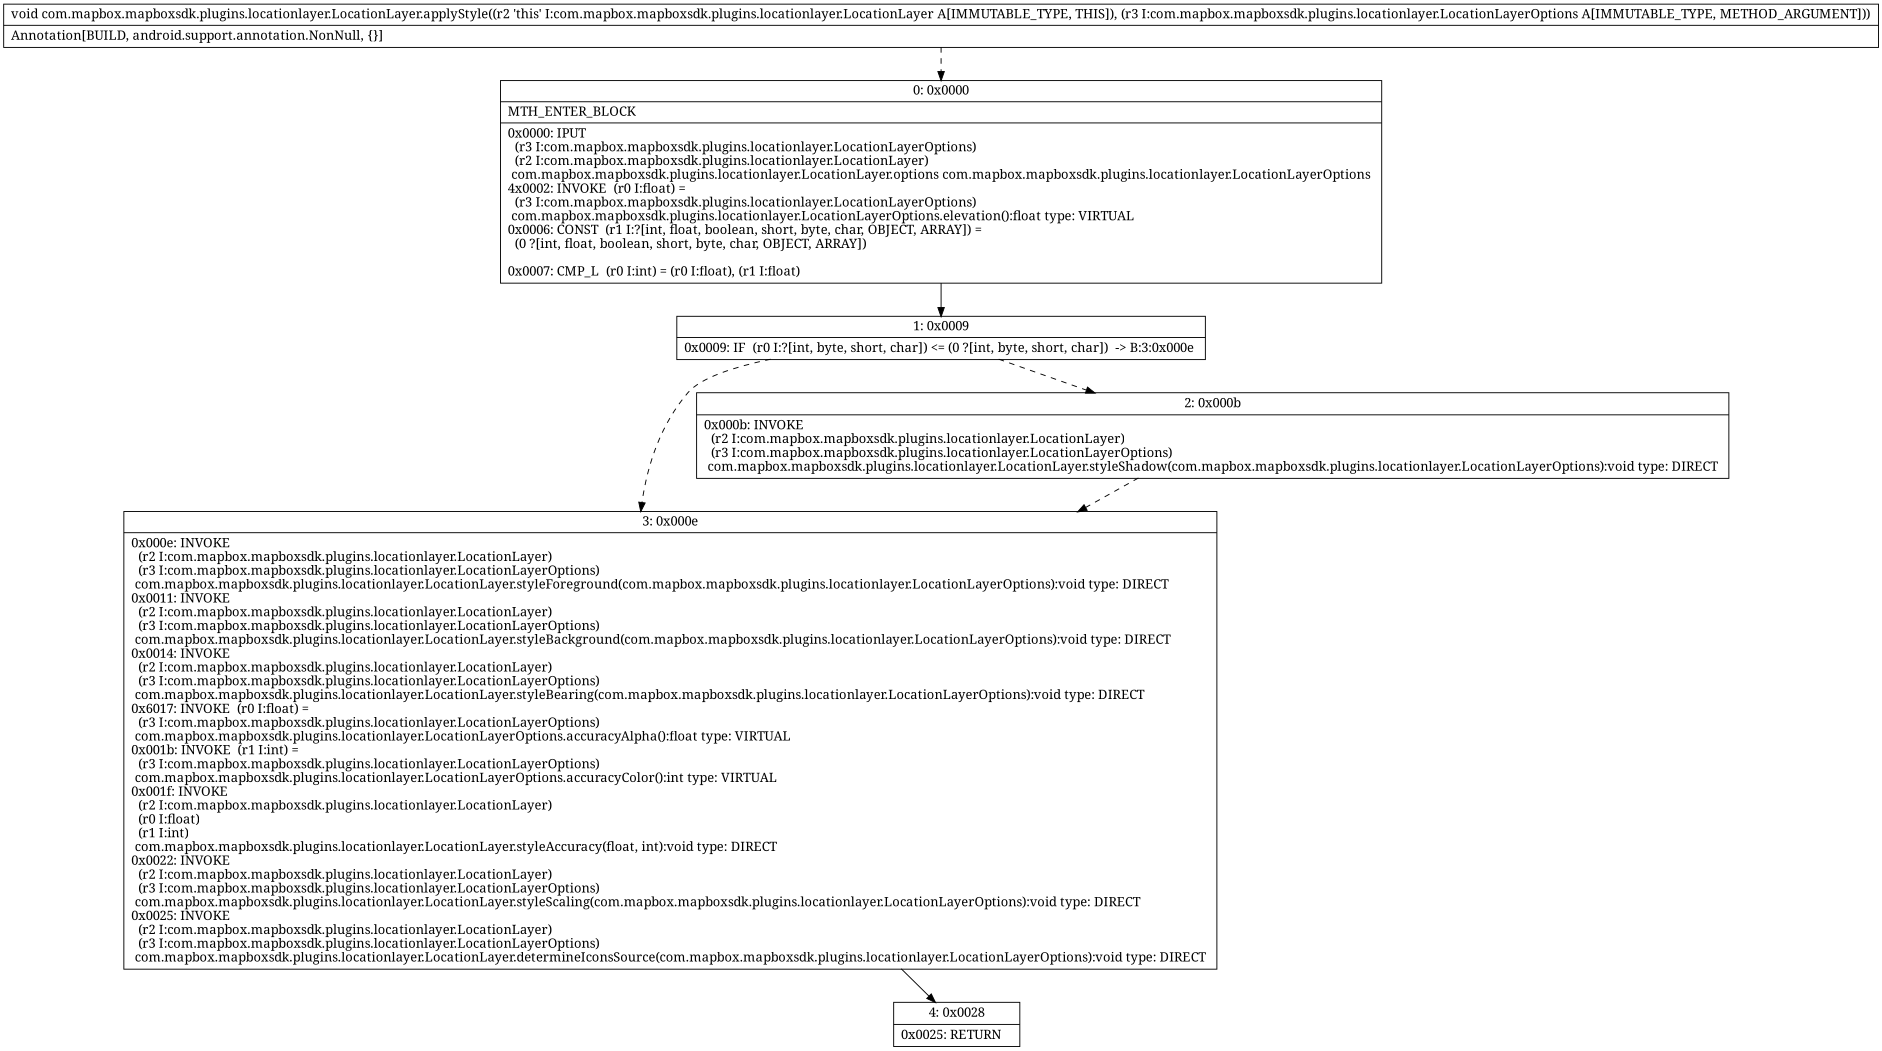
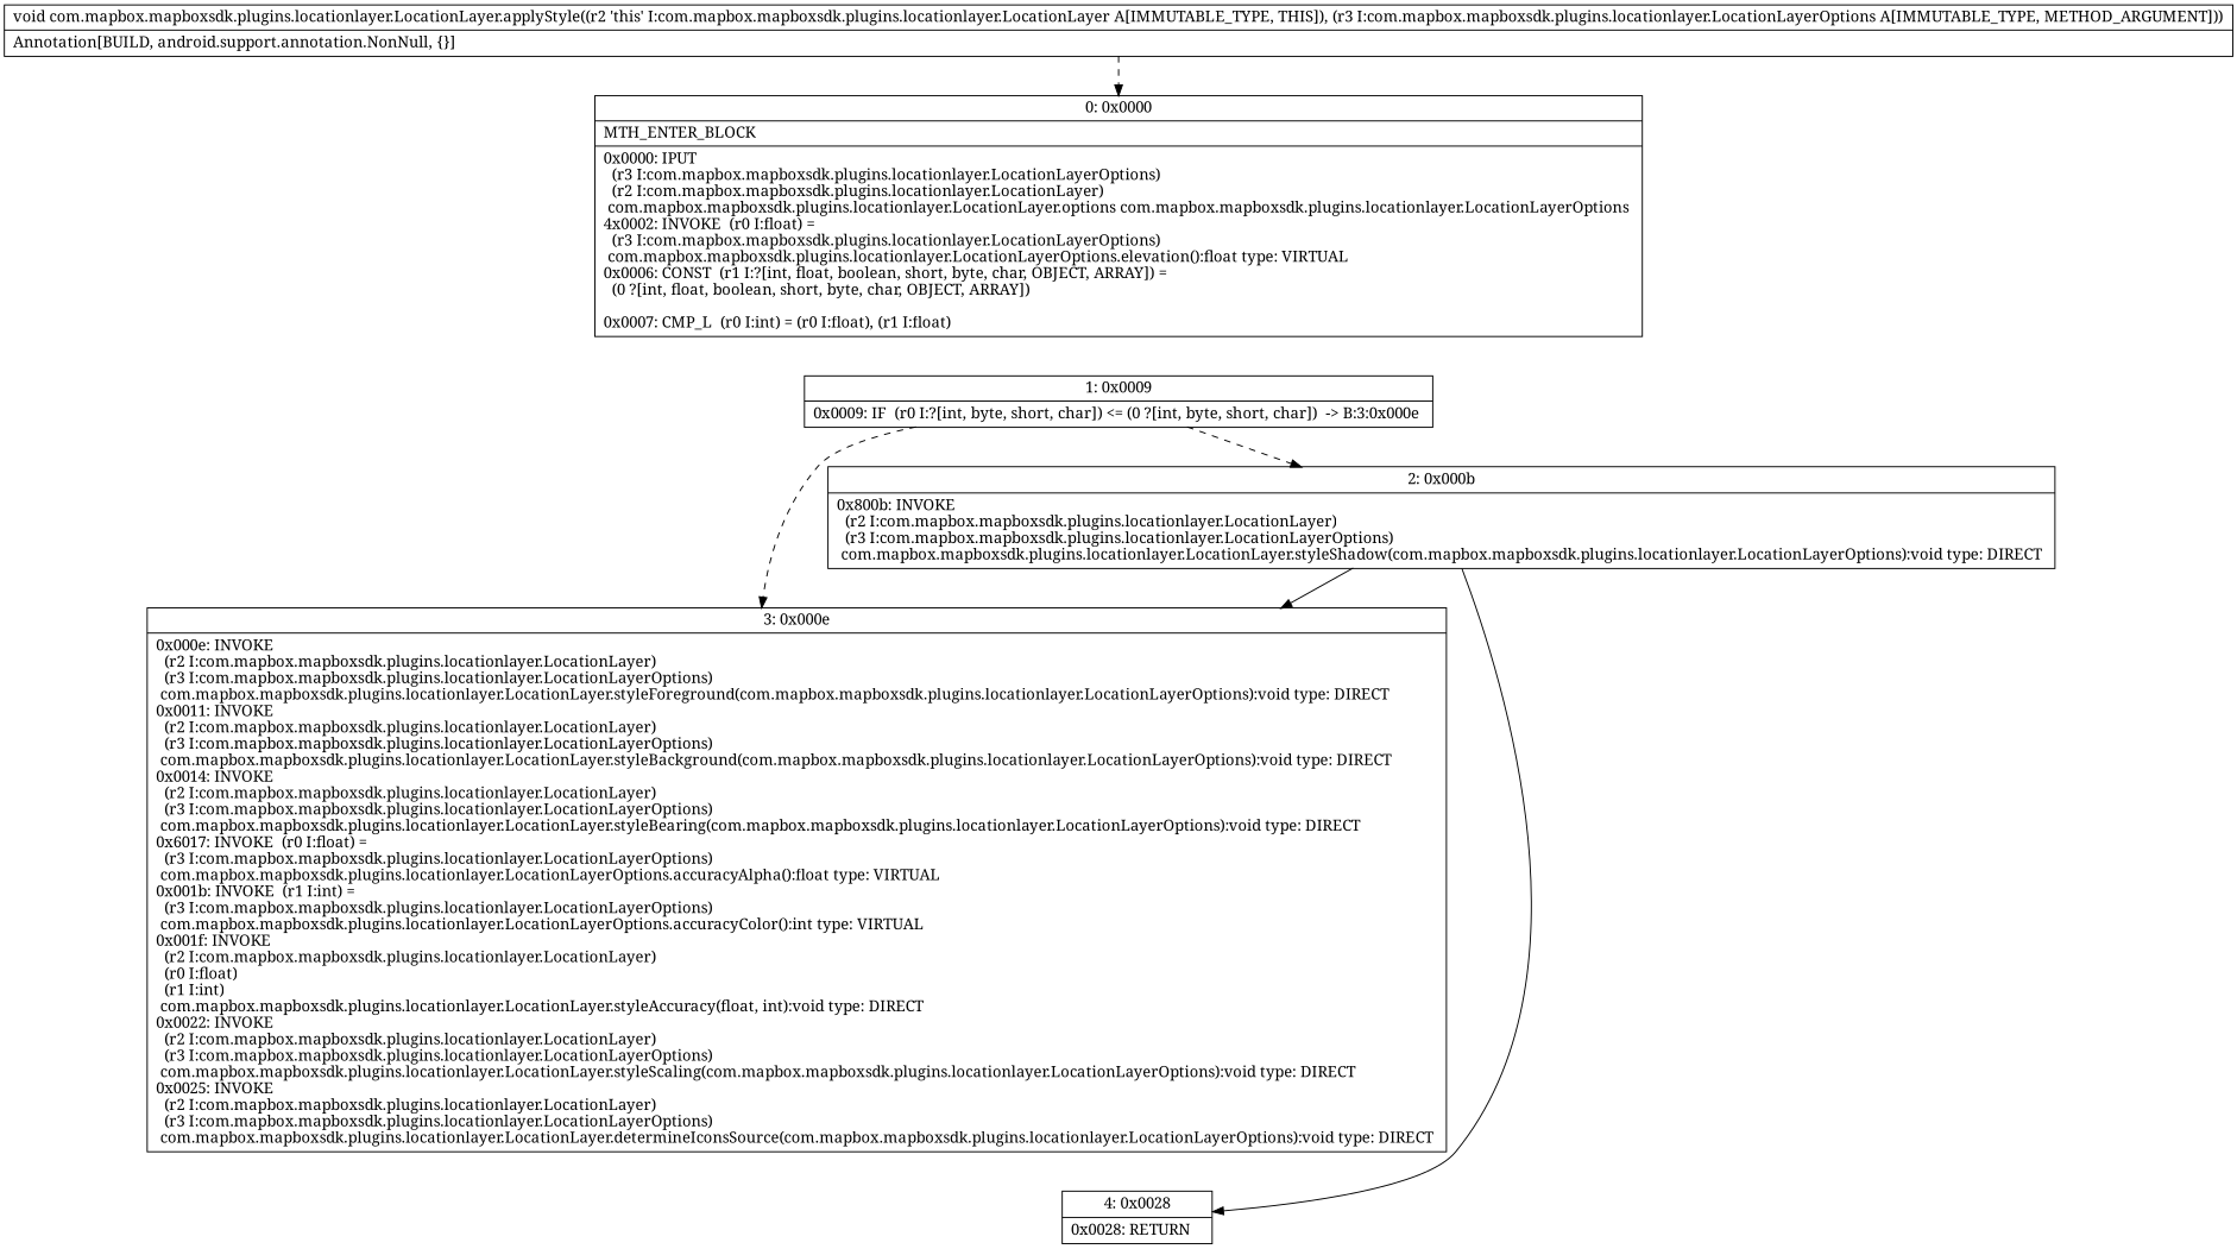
  digraph {
    fontname="Noto Serif"
    node [fontname="Noto Serif" shape=record]
    edge [fontname="Noto Serif" style=dashed]
    n1 [label="{0\:\ 0x0000|MTH_ENTER_BLOCK\l|0x0000: IPUT  \l  (r3 I:com.mapbox.mapboxsdk.plugins.locationlayer.LocationLayerOptions)\l  (r2 I:com.mapbox.mapboxsdk.plugins.locationlayer.LocationLayer)\l com.mapbox.mapboxsdk.plugins.locationlayer.LocationLayer.options com.mapbox.mapboxsdk.plugins.locationlayer.LocationLayerOptions \l4x0002: INVOKE  (r0 I:float) = \l  (r3 I:com.mapbox.mapboxsdk.plugins.locationlayer.LocationLayerOptions)\l com.mapbox.mapboxsdk.plugins.locationlayer.LocationLayerOptions.elevation():float type: VIRTUAL \l0x0006: CONST  (r1 I:?[int, float, boolean, short, byte, char, OBJECT, ARRAY]) = \l  (0 ?[int, float, boolean, short, byte, char, OBJECT, ARRAY])\l \l0x0007: CMP_L  (r0 I:int) = (r0 I:float), (r1 I:float) \l}"]
    n2 [label="{1\:\ 0x0009|0x0009: IF  (r0 I:?[int, byte, short, char]) \<= (0 ?[int, byte, short, char])  \-\> B:3:0x000e \l}"]
-   n3 [label="{2\:\ 0x000b|0x000b: INVOKE  \l  (r2 I:com.mapbox.mapboxsdk.plugins.locationlayer.LocationLayer)\l  (r3 I:com.mapbox.mapboxsdk.plugins.locationlayer.LocationLayerOptions)\l com.mapbox.mapboxsdk.plugins.locationlayer.LocationLayer.styleShadow(com.mapbox.mapboxsdk.plugins.locationlayer.LocationLayerOptions):void type: DIRECT \l}"]
+   n3 [label="{2\:\ 0x000b|0x800b: INVOKE  \l  (r2 I:com.mapbox.mapboxsdk.plugins.locationlayer.LocationLayer)\l  (r3 I:com.mapbox.mapboxsdk.plugins.locationlayer.LocationLayerOptions)\l com.mapbox.mapboxsdk.plugins.locationlayer.LocationLayer.styleShadow(com.mapbox.mapboxsdk.plugins.locationlayer.LocationLayerOptions):void type: DIRECT \l}"]
    n4 [label="{3\:\ 0x000e|0x000e: INVOKE  \l  (r2 I:com.mapbox.mapboxsdk.plugins.locationlayer.LocationLayer)\l  (r3 I:com.mapbox.mapboxsdk.plugins.locationlayer.LocationLayerOptions)\l com.mapbox.mapboxsdk.plugins.locationlayer.LocationLayer.styleForeground(com.mapbox.mapboxsdk.plugins.locationlayer.LocationLayerOptions):void type: DIRECT \l0x0011: INVOKE  \l  (r2 I:com.mapbox.mapboxsdk.plugins.locationlayer.LocationLayer)\l  (r3 I:com.mapbox.mapboxsdk.plugins.locationlayer.LocationLayerOptions)\l com.mapbox.mapboxsdk.plugins.locationlayer.LocationLayer.styleBackground(com.mapbox.mapboxsdk.plugins.locationlayer.LocationLayerOptions):void type: DIRECT \l0x0014: INVOKE  \l  (r2 I:com.mapbox.mapboxsdk.plugins.locationlayer.LocationLayer)\l  (r3 I:com.mapbox.mapboxsdk.plugins.locationlayer.LocationLayerOptions)\l com.mapbox.mapboxsdk.plugins.locationlayer.LocationLayer.styleBearing(com.mapbox.mapboxsdk.plugins.locationlayer.LocationLayerOptions):void type: DIRECT \l0x6017: INVOKE  (r0 I:float) = \l  (r3 I:com.mapbox.mapboxsdk.plugins.locationlayer.LocationLayerOptions)\l com.mapbox.mapboxsdk.plugins.locationlayer.LocationLayerOptions.accuracyAlpha():float type: VIRTUAL \l0x001b: INVOKE  (r1 I:int) = \l  (r3 I:com.mapbox.mapboxsdk.plugins.locationlayer.LocationLayerOptions)\l com.mapbox.mapboxsdk.plugins.locationlayer.LocationLayerOptions.accuracyColor():int type: VIRTUAL \l0x001f: INVOKE  \l  (r2 I:com.mapbox.mapboxsdk.plugins.locationlayer.LocationLayer)\l  (r0 I:float)\l  (r1 I:int)\l com.mapbox.mapboxsdk.plugins.locationlayer.LocationLayer.styleAccuracy(float, int):void type: DIRECT \l0x0022: INVOKE  \l  (r2 I:com.mapbox.mapboxsdk.plugins.locationlayer.LocationLayer)\l  (r3 I:com.mapbox.mapboxsdk.plugins.locationlayer.LocationLayerOptions)\l com.mapbox.mapboxsdk.plugins.locationlayer.LocationLayer.styleScaling(com.mapbox.mapboxsdk.plugins.locationlayer.LocationLayerOptions):void type: DIRECT \l0x0025: INVOKE  \l  (r2 I:com.mapbox.mapboxsdk.plugins.locationlayer.LocationLayer)\l  (r3 I:com.mapbox.mapboxsdk.plugins.locationlayer.LocationLayerOptions)\l com.mapbox.mapboxsdk.plugins.locationlayer.LocationLayer.determineIconsSource(com.mapbox.mapboxsdk.plugins.locationlayer.LocationLayerOptions):void type: DIRECT \l}"]
-   n5 [label="{4\:\ 0x0028|0x0025: RETURN   \l}"]
+   n5 [label="{4\:\ 0x0028|0x0028: RETURN   \l}"]
    n6 [label="{void com.mapbox.mapboxsdk.plugins.locationlayer.LocationLayer.applyStyle((r2 'this' I:com.mapbox.mapboxsdk.plugins.locationlayer.LocationLayer A[IMMUTABLE_TYPE, THIS]), (r3 I:com.mapbox.mapboxsdk.plugins.locationlayer.LocationLayerOptions A[IMMUTABLE_TYPE, METHOD_ARGUMENT]))  | Annotation[BUILD, android.support.annotation.NonNull, \{\}]\l}"]
-   n1 -> n2 [style=solid]
    n2 -> n3
    n2 -> n4
-   n3 -> n4
-   n4 -> n5 [style=solid]
+   n3 -> n4 [style=solid]
+   n3 -> n5 [style=solid]
    n6 -> n1
  }
